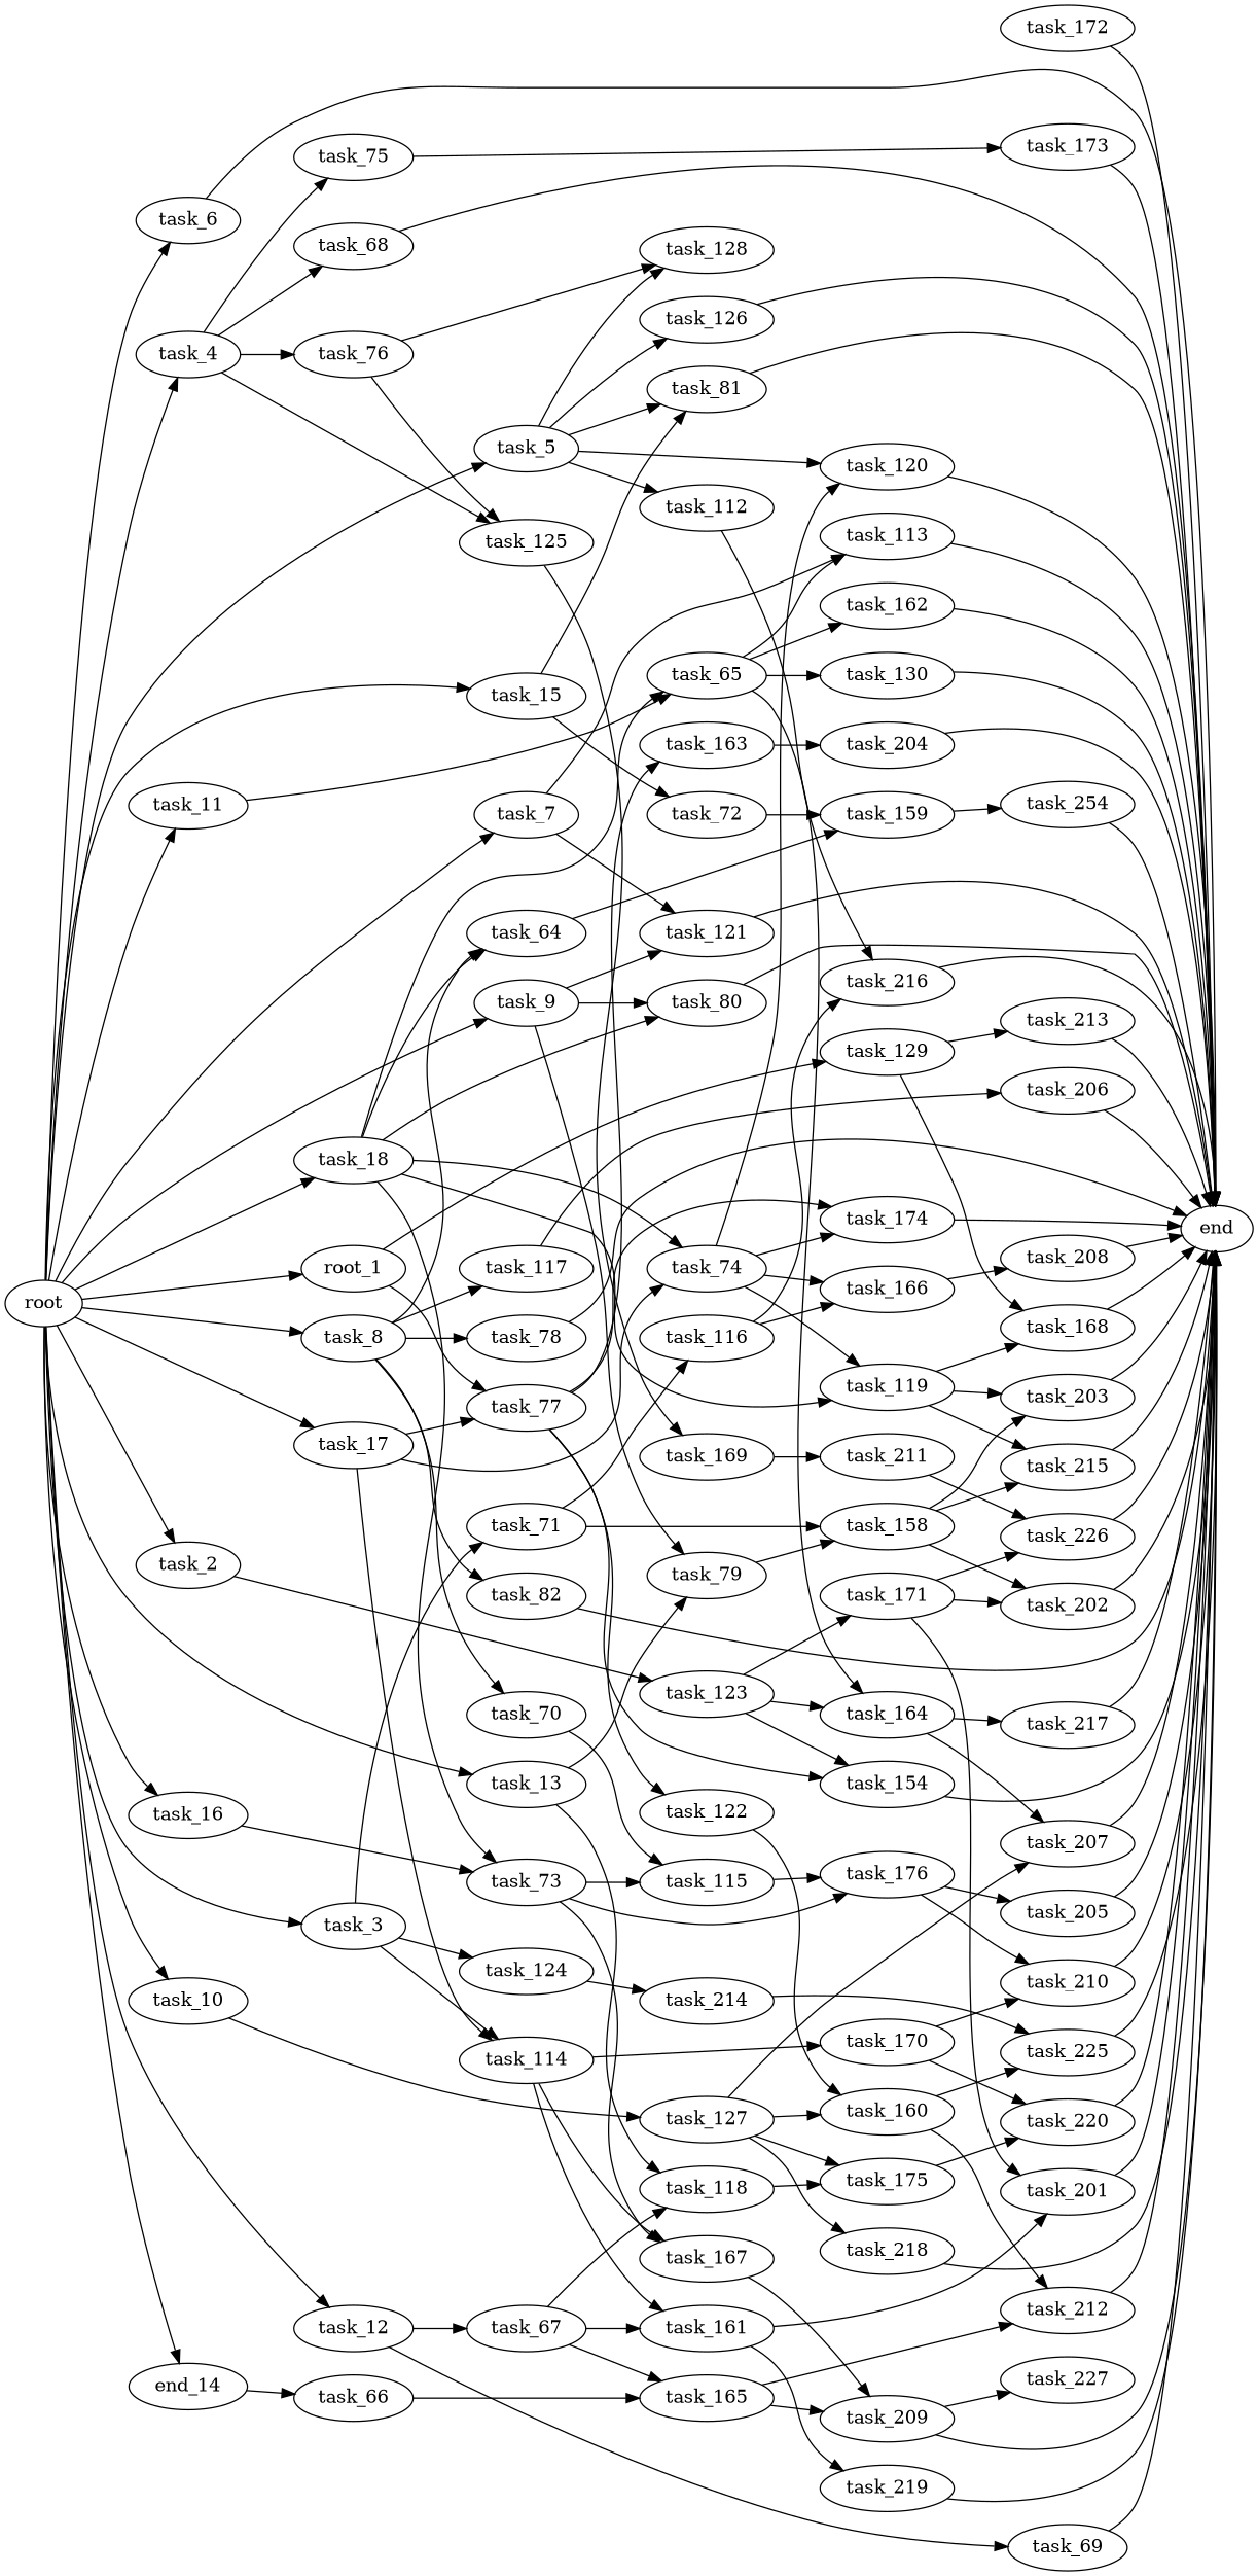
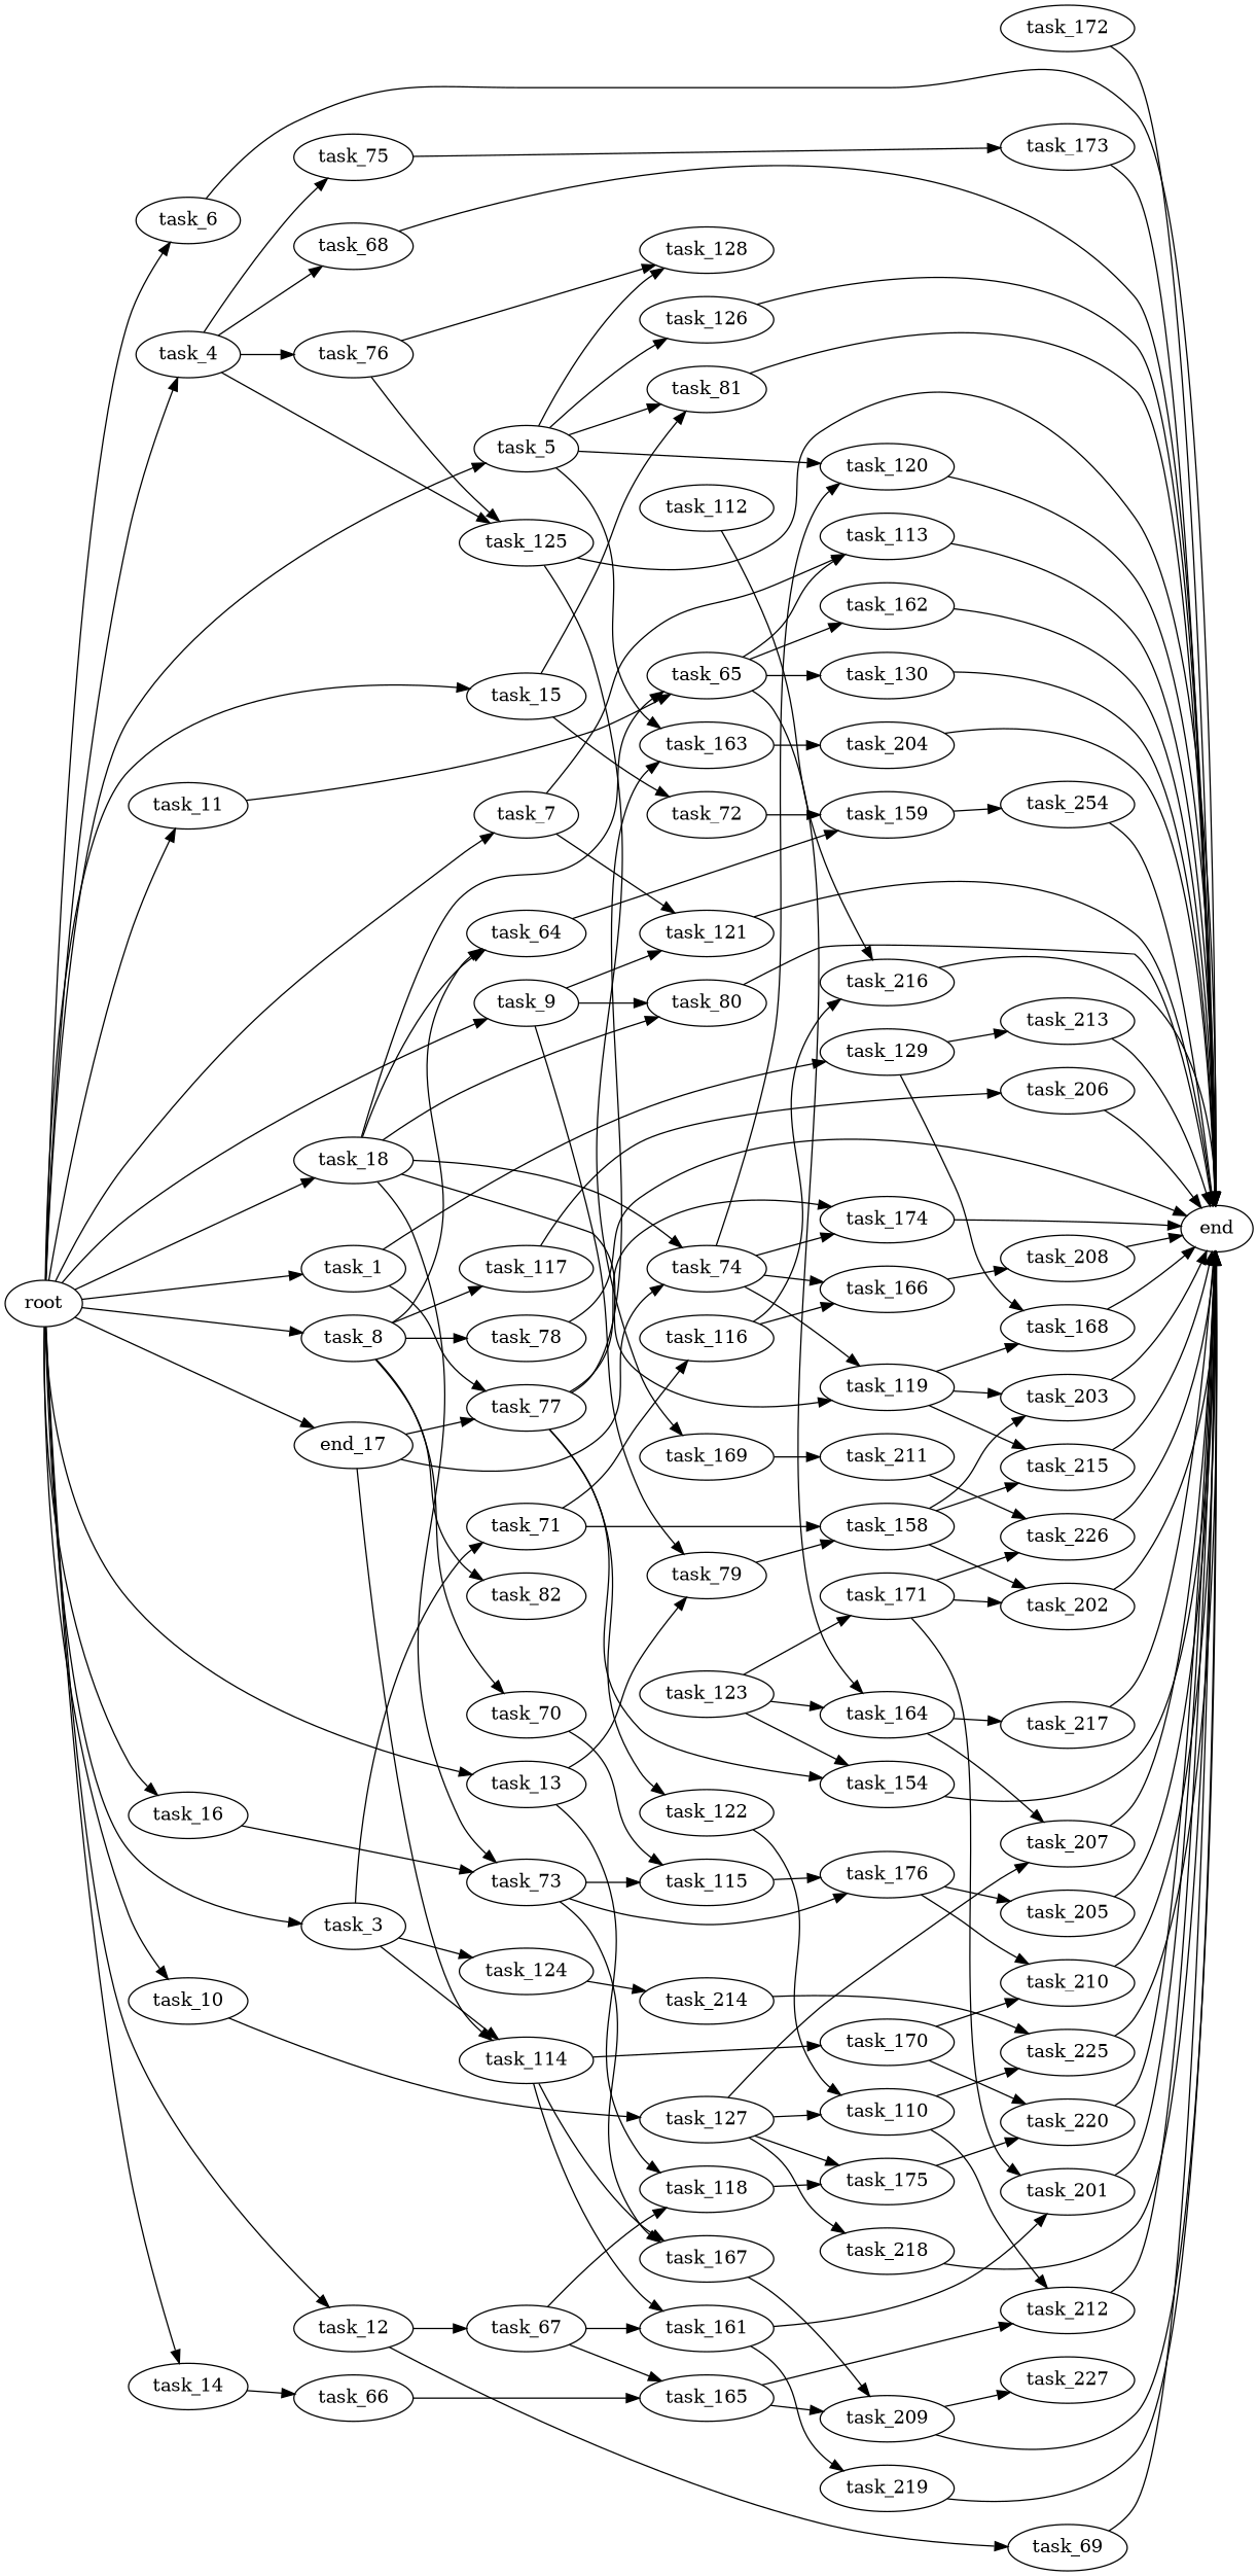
  digraph {
    fontname="DejaVu Serif"
    rankdir=LR
    node [fontname="DejaVu Serif"]
    edge [fontname="DejaVu Serif"]
    root
-   task_1 [label=root_1]
-   task_2
+   task_1
    task_3
    task_4
    task_5
    task_6
    task_7
    task_8
    task_9
    task_10
    task_11
    task_12
    task_13
-   task_14 [label=end_14]
+   task_14
    task_15
    task_16
-   task_17
+   task_17 [label=end_17]
    task_18
    task_77
    task_129
    task_123
    task_71
    task_114
    task_124
    task_68
    task_75
    task_76
    task_125
    task_81
    task_112
    task_120
    task_126
    task_128
    end
    task_113
    task_121
    task_64
    task_70
    task_78
    task_82
    task_117
    task_79
    task_80
    task_127
    task_65
    task_67
    task_69
    task_118
    task_66
    task_72
    task_73
    task_74
    task_119
    task_174
    task_122
    n57 [label=task_154]
    task_163
    task_168
    task_213
    task_164
    task_171
    task_116
    task_158
    task_161
    task_167
    task_170
    task_214
    task_173
    task_169
    task_216
    task_159
    task_115
    task_206
    task_175
-   task_160
+   task_160 [label=task_110]
    task_207
    task_218
    task_130
    task_162
    task_165
    task_176
    task_166
    task_203
    task_215
    n86 [label=task_254]
    task_217
    task_212
    task_209
    task_201
    task_219
    task_202
    task_210
    task_205
    task_208
    task_204
    task_220
    task_225
    task_226
    task_211
    task_172
    task_227
    root -> task_1
-   root -> task_2
    root -> task_3
    root -> task_4
    root -> task_5
    root -> task_6
    root -> task_7
    root -> task_8
    root -> task_9
    root -> task_10
    root -> task_11
    root -> task_12
    root -> task_13
    root -> task_14
    root -> task_15
    root -> task_16
    root -> task_17
    root -> task_18
    task_1 -> task_77
    task_1 -> task_129
-   task_2 -> task_123
    task_3 -> task_71
    task_3 -> task_114
    task_3 -> task_124
    task_4 -> task_68
    task_4 -> task_75
    task_4 -> task_76
    task_4 -> task_125
    task_5 -> task_81
-   task_5 -> task_112
+   task_5 -> task_163
    task_5 -> task_120
    task_5 -> task_126
    task_5 -> task_128
    task_6 -> end
    task_7 -> task_113
    task_7 -> task_121
    task_8 -> task_64
    task_8 -> task_70
    task_8 -> task_78
    task_8 -> task_82
    task_8 -> task_117
    task_9 -> task_121
    task_9 -> task_79
    task_9 -> task_80
    task_10 -> task_127
    task_11 -> task_65
    task_12 -> task_67
    task_12 -> task_69
    task_13 -> task_79
    task_13 -> task_118
    task_14 -> task_66
    task_15 -> task_81
    task_15 -> task_72
    task_16 -> task_73
    task_17 -> task_77
    task_17 -> task_114
    task_17 -> task_74
    task_18 -> task_64
    task_18 -> task_80
    task_18 -> task_65
    task_18 -> task_73
    task_18 -> task_74
    task_18 -> task_119
    task_77 -> task_174
    task_77 -> task_122
    task_77 -> n57
    task_77 -> task_163
    task_129 -> task_168
    task_129 -> task_213
    task_123 -> n57
    task_123 -> task_164
    task_123 -> task_171
    task_71 -> task_116
    task_71 -> task_158
    task_114 -> task_161
    task_114 -> task_167
    task_114 -> task_170
    task_124 -> task_214
    task_68 -> end
    task_75 -> task_173
    task_76 -> task_125
    task_76 -> task_128
    task_125 -> task_169
    task_81 -> end
    task_112 -> task_216
    task_120 -> end
    task_126 -> end
    task_113 -> end
    task_121 -> end
    task_64 -> task_159
    task_70 -> task_115
    task_78 -> end
-   task_82 -> end
+   task_125 -> end
    task_117 -> task_206
    task_79 -> task_158
    task_80 -> end
    task_127 -> task_175
    task_127 -> task_160
    task_127 -> task_207
    task_127 -> task_218
    task_65 -> task_113
    task_65 -> task_164
    task_65 -> task_130
    task_65 -> task_162
    task_67 -> task_118
    task_67 -> task_161
    task_67 -> task_165
    task_69 -> end
    task_118 -> task_175
    task_66 -> task_165
    task_72 -> task_159
    task_73 -> task_167
    task_73 -> task_115
    task_73 -> task_176
    task_74 -> task_120
    task_74 -> task_119
    task_74 -> task_174
    task_74 -> task_166
    task_119 -> task_168
    task_119 -> task_203
    task_119 -> task_215
    task_174 -> end
    task_122 -> task_160
    n57 -> end
    task_163 -> task_204
    task_168 -> end
    task_213 -> end
    task_164 -> task_207
    task_164 -> task_217
    task_171 -> task_201
    task_171 -> task_202
    task_171 -> task_226
    task_116 -> task_216
    task_116 -> task_166
    task_158 -> task_203
    task_158 -> task_215
    task_158 -> task_202
    task_161 -> task_201
    task_161 -> task_219
    task_167 -> task_209
    task_170 -> task_210
    task_170 -> task_220
    task_214 -> task_225
    task_173 -> end
    task_169 -> task_211
    task_216 -> end
    task_159 -> n86
    task_115 -> task_176
    task_206 -> end
    task_175 -> task_220
    task_160 -> task_212
    task_160 -> task_225
    task_207 -> end
    task_218 -> end
    task_130 -> end
    task_162 -> end
    task_165 -> task_212
    task_165 -> task_209
    task_176 -> task_210
    task_176 -> task_205
    task_166 -> task_208
    task_203 -> end
    task_215 -> end
    n86 -> end
    task_217 -> end
    task_212 -> end
    task_209 -> end
    task_209 -> task_227
    task_201 -> end
    task_219 -> end
    task_202 -> end
    task_210 -> end
    task_205 -> end
    task_208 -> end
    task_204 -> end
    task_220 -> end
    task_225 -> end
    task_226 -> end
    task_211 -> task_226
    task_172 -> end
  }
